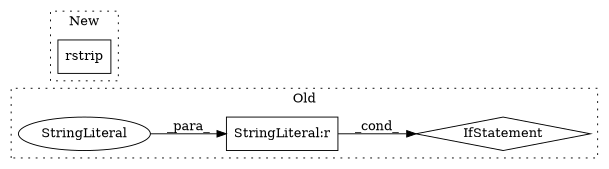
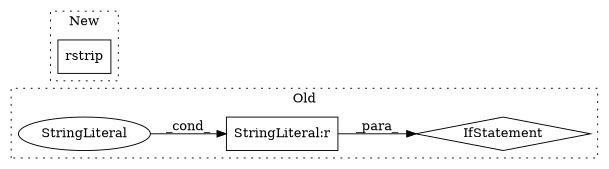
  digraph {
    fontname="DejaVu Serif"
    rankdir=LR
    node [fontname="DejaVu Serif" l=8 shape=box]
    edge [fontname="DejaVu Serif"]
    n1 [a=25 l="4,2" label=IfStatement s="910,944" shape=diamond]
    n2 [a=27 l=4 label="StringLiteral:r" s=932]
    n3 [a=45 label=StringLiteral s=936 shape=ellipse]
    n4 [a=32 label=rstrip s=1200]
    subgraph cluster_1 {
      label=Old
      style=dotted
      n1
      n2
      n3
    }
    subgraph cluster_2 {
      label=New
      style=dotted
      n4
    }
-   n2 -> n1 [label=_cond_]
-   n3 -> n2 [label=_para_]
+   n2 -> n1 [label=_para_]
+   n3 -> n2 [label=_cond_]
  }
